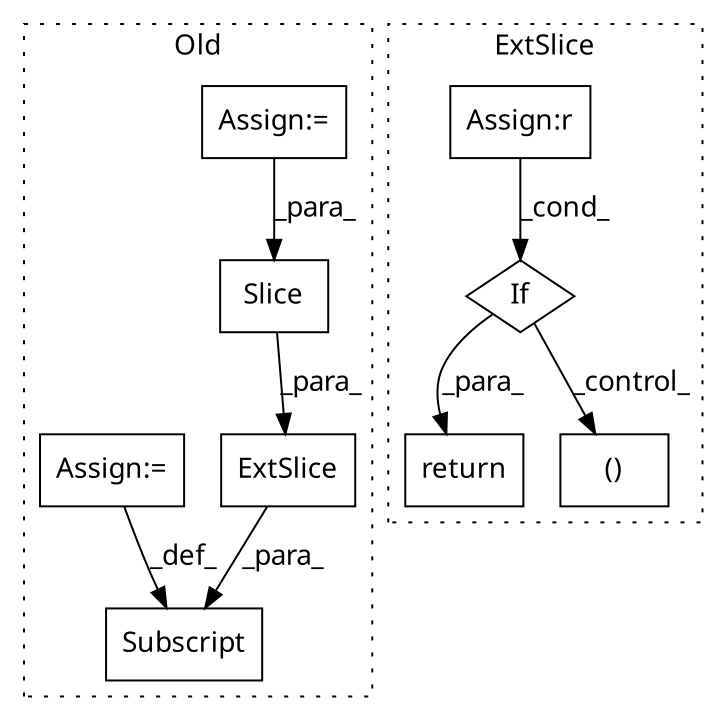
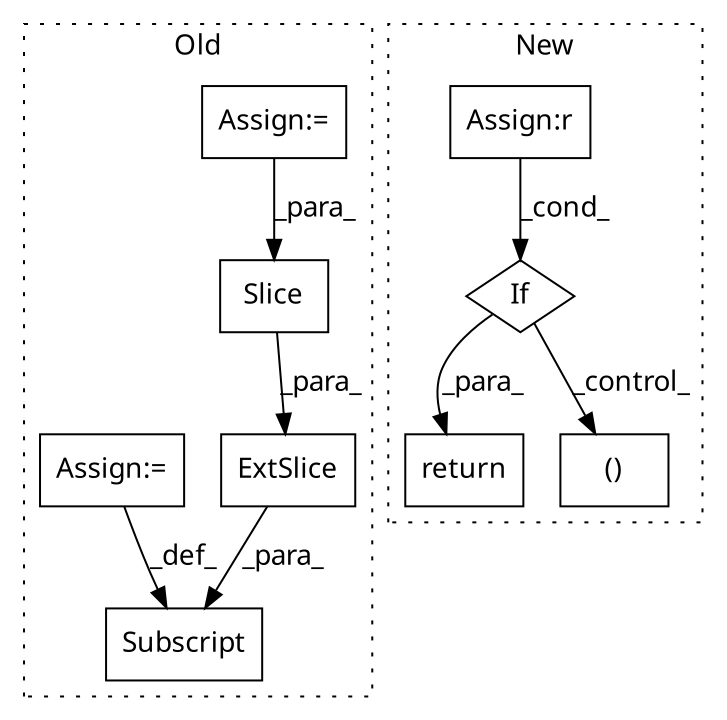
  digraph {
    fontname="Noto Sans"
    node [a=68 fontname="Noto Sans" l=3 shape=box]
    edge [fontname="Noto Sans"]
    n1 [a=80 l=2 label=Slice s=3035]
    n2 [a=63 l="17,0" label=Subscript s="3031,0"]
    n3 [a=85 label=ExtSlice s=3031]
    n4 [label="Assign:=" s=2873]
    n5 [label="Assign:=" s=3048]
    n6 [a=93 l=7 label=return s=4853]
    n7 [a=96 label=If s=4415 shape=diamond]
    n8 [a=54 l=15 label="()" s=4460]
    n9 [a=40 l=24 label="Assign:r" s=4418]
    subgraph cluster_1 {
      label=Old
      style=dotted
      n1
      n2
      n3
      n4
      n5
    }
    subgraph cluster_2 {
-     label=ExtSlice
+     label=New
      style=dotted
      n6
      n7
      n8
      n9
    }
    n1 -> n3 [label=_para_]
    n3 -> n2 [label=_para_]
    n4 -> n1 [label=_para_]
    n5 -> n2 [label=_def_]
    n7 -> n6 [label=_para_]
    n7 -> n8 [label=_control_]
    n9 -> n7 [label=_cond_]
  }
